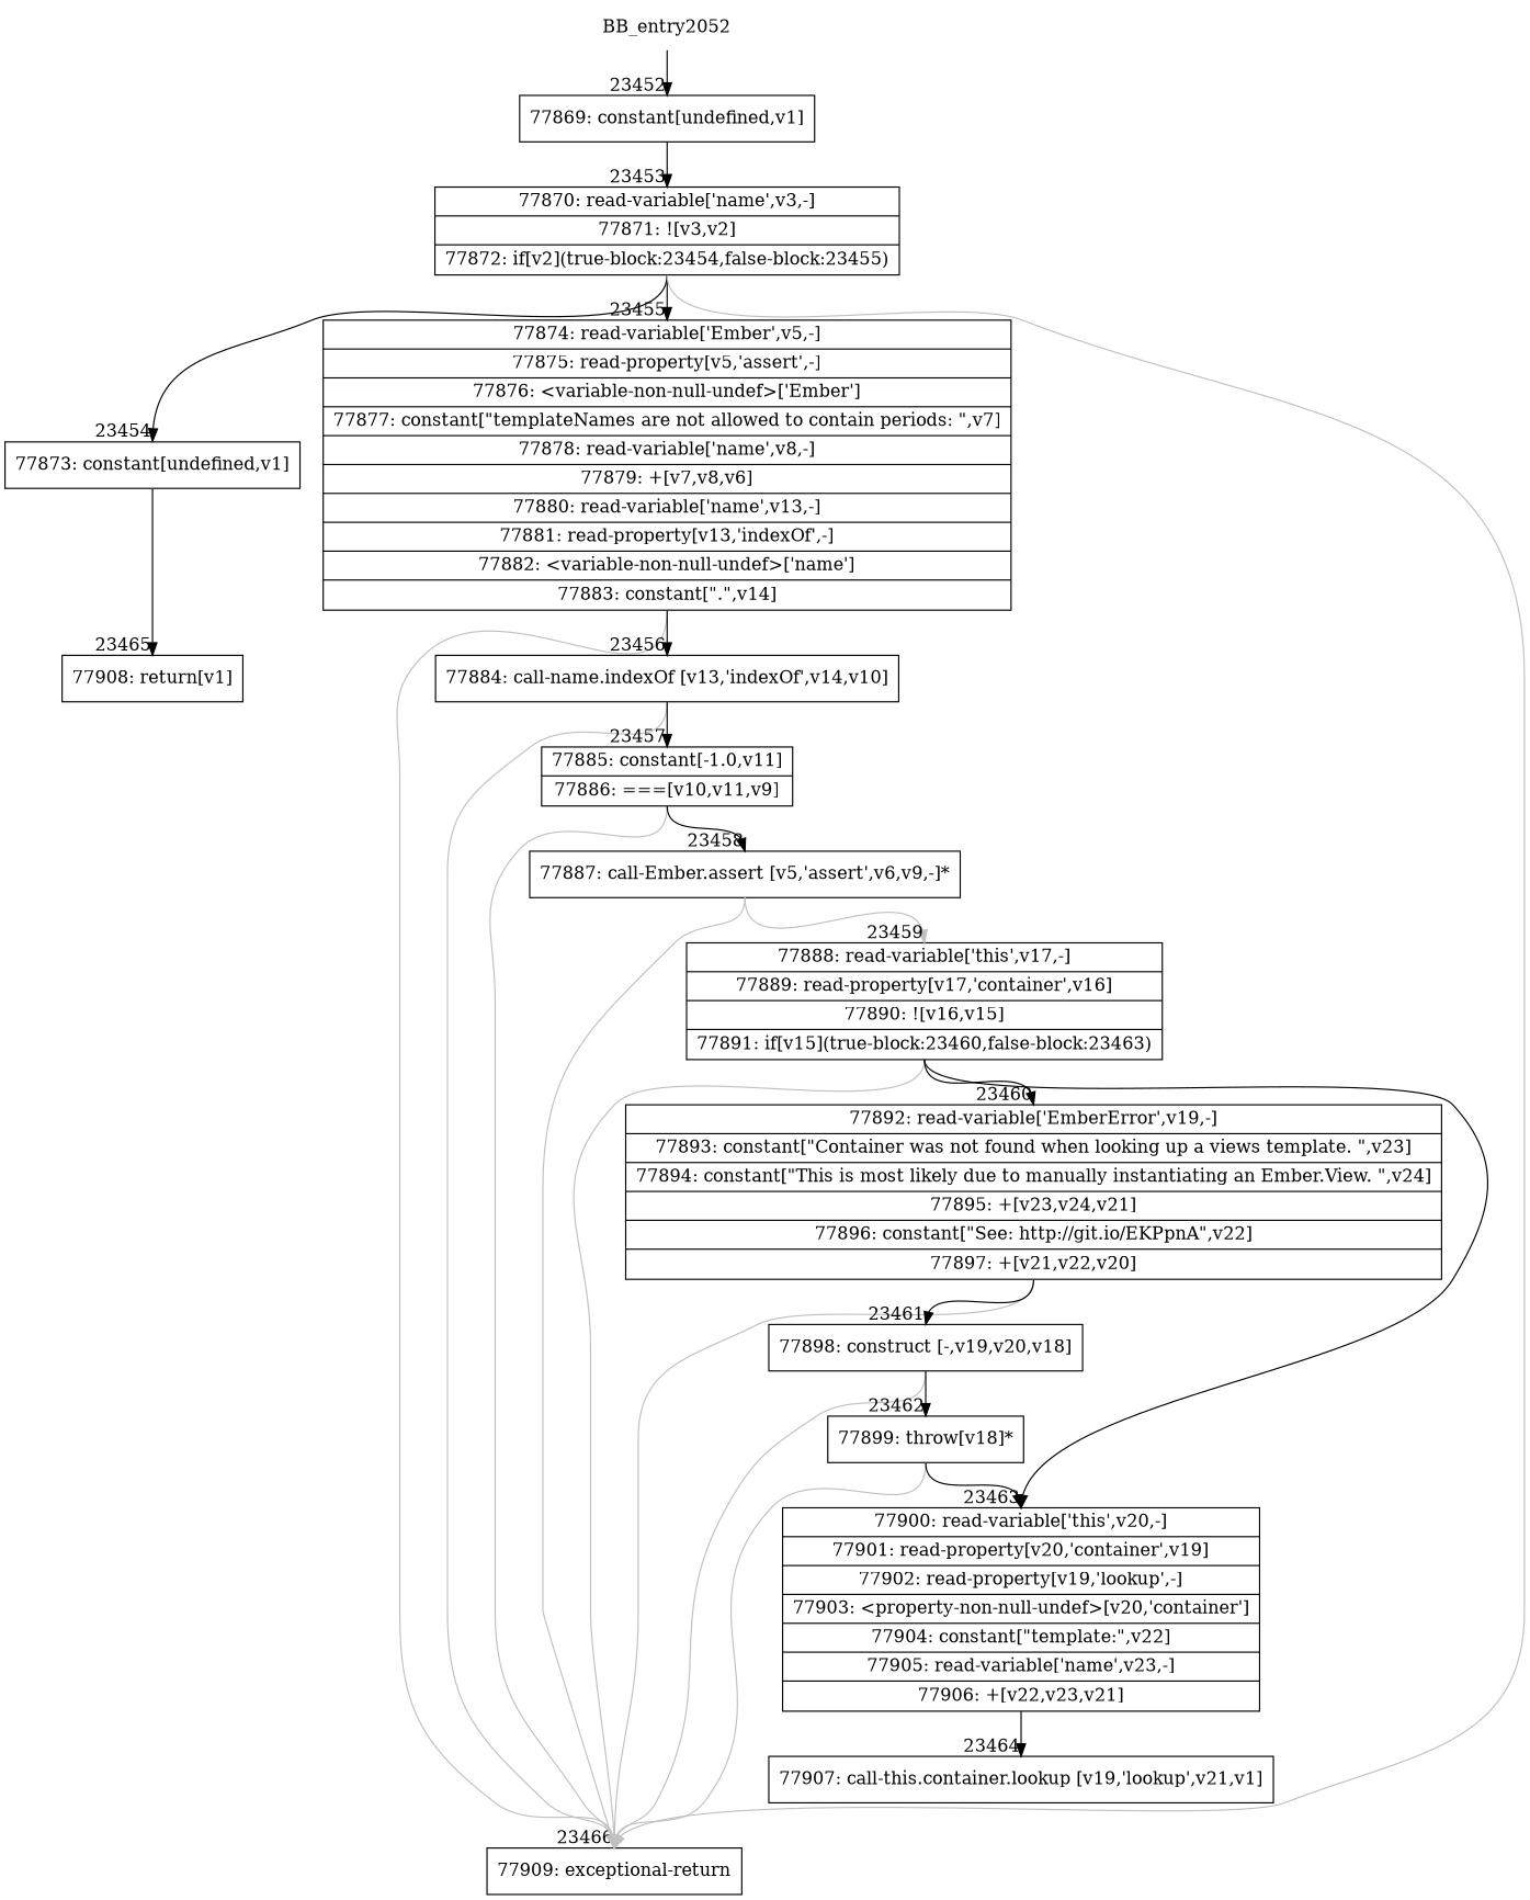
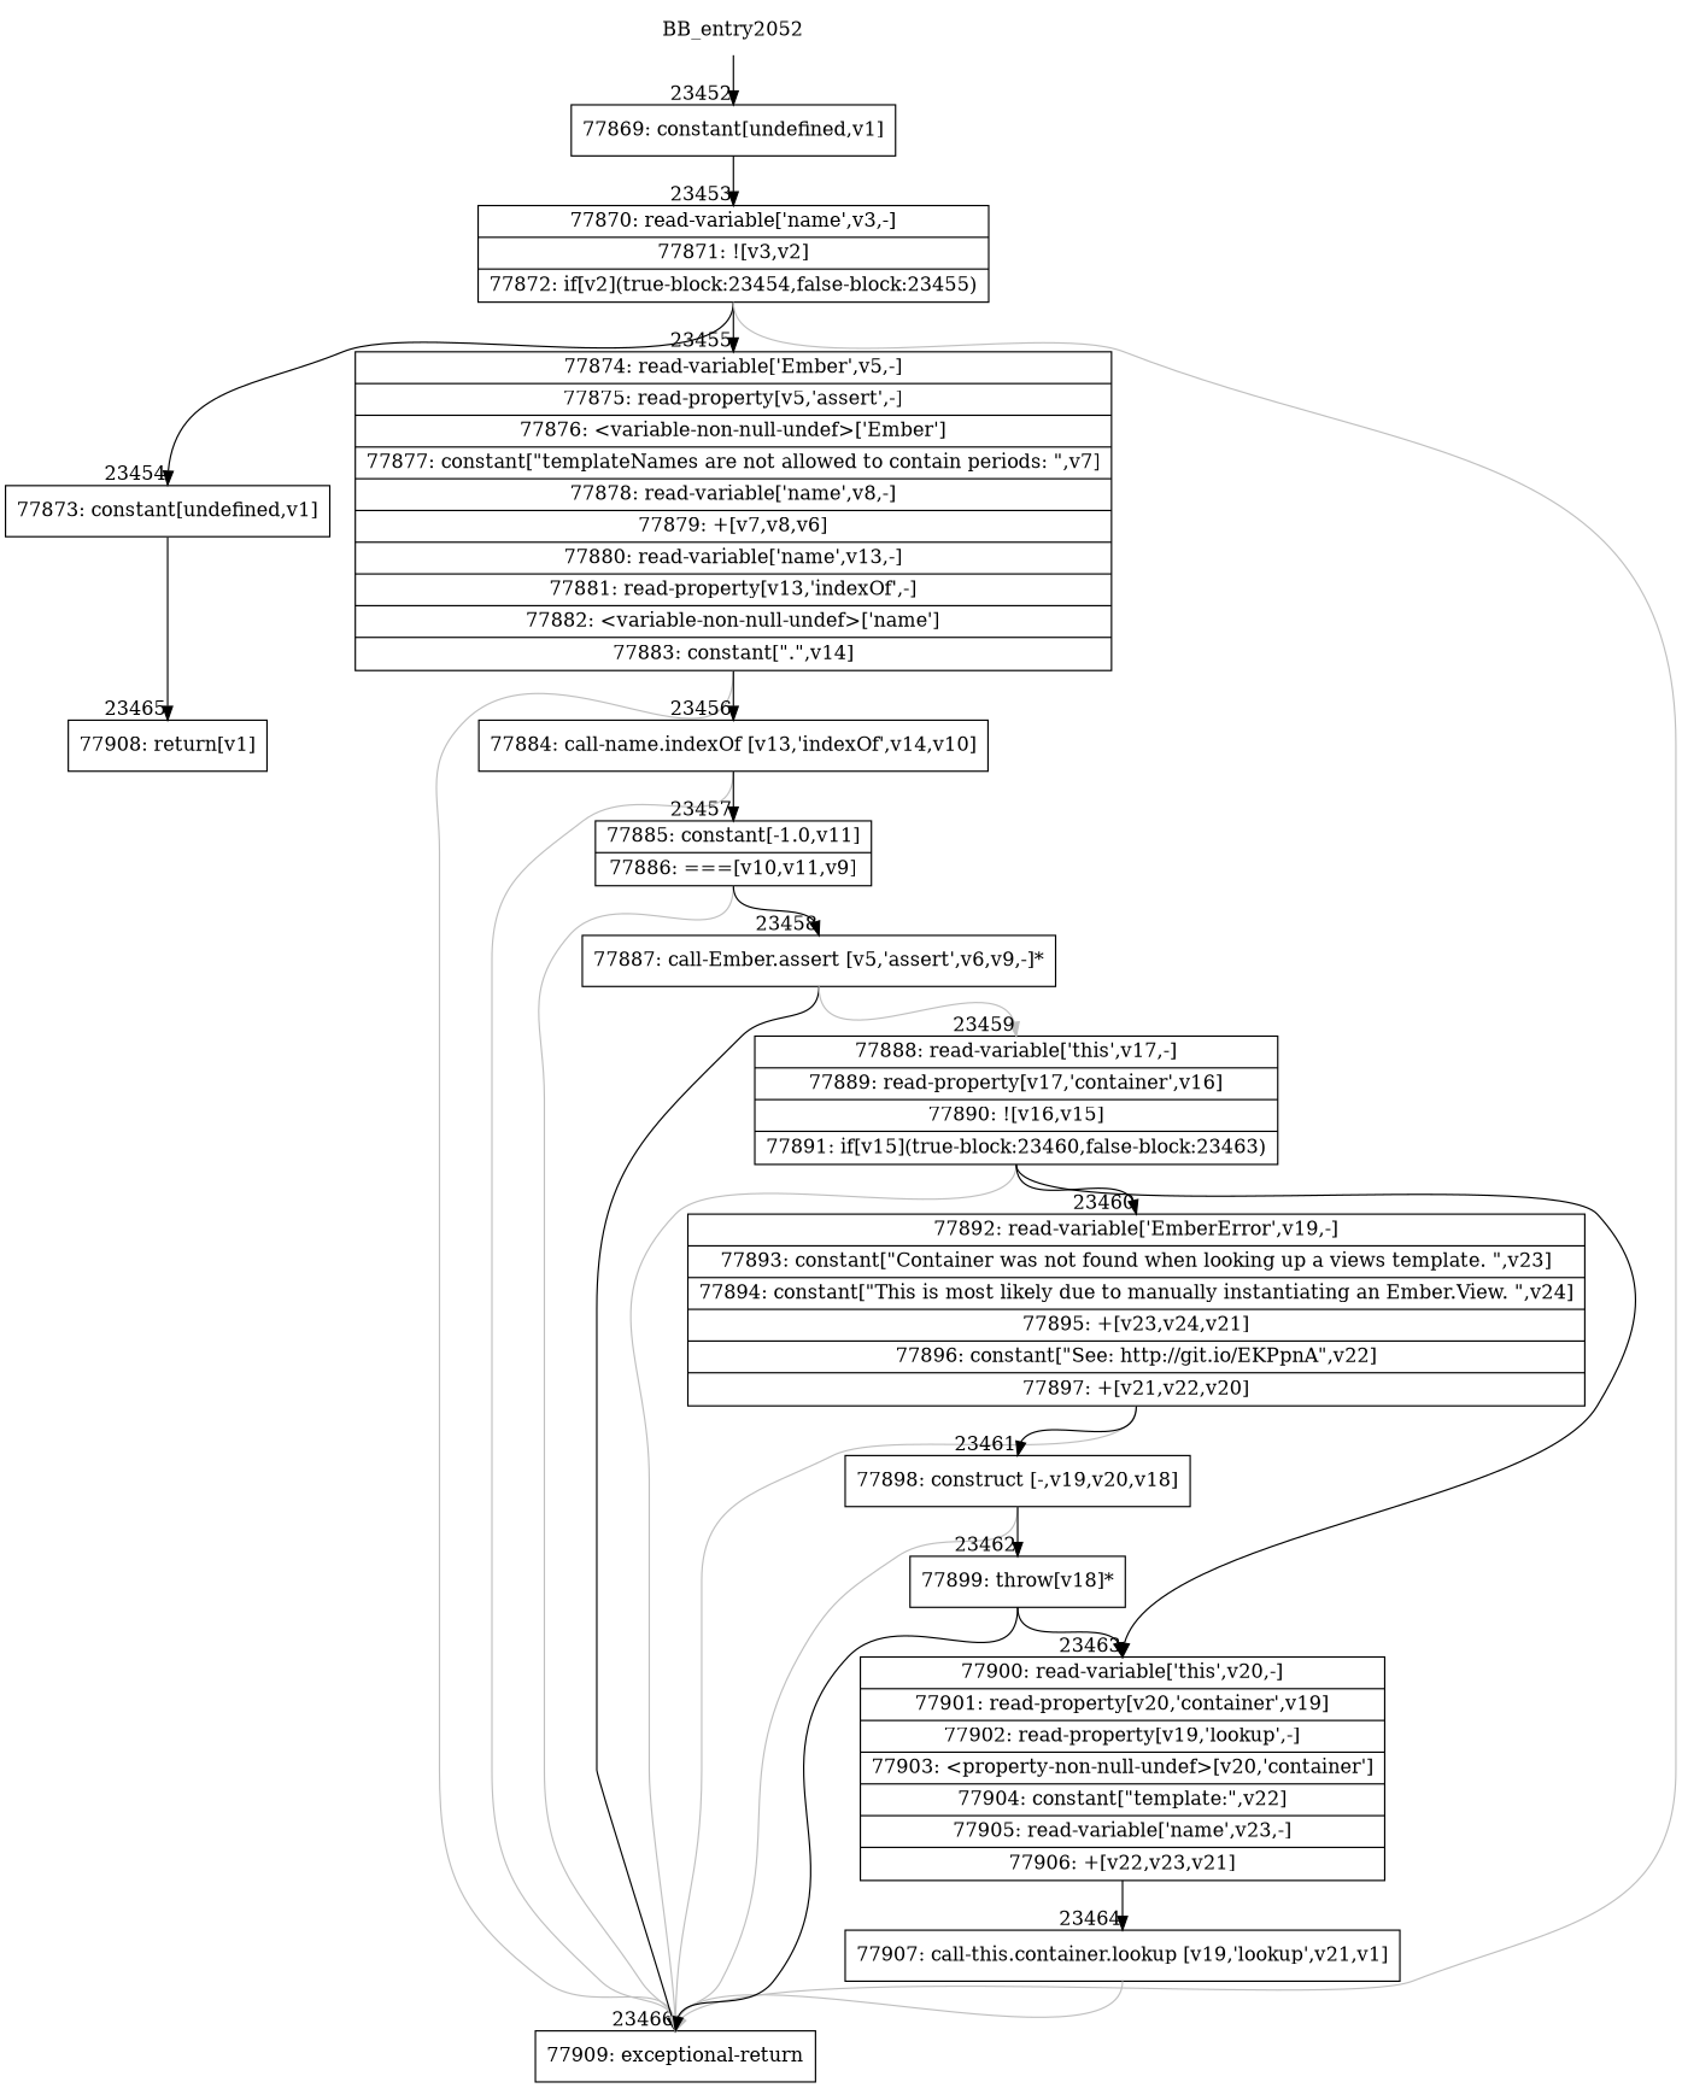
  digraph {
    rankdir=TD
    node [shape=record]
    edge [headport=n tailport=s]
    BB_entry2052 [shape=none]
    n2 [label="{77869: constant[undefined,v1]}"]
    n3 [label="{77870: read-variable['name',v3,-]|77871: ![v3,v2]|77872: if[v2](true-block:23454,false-block:23455)}"]
    n4 [label="{77873: constant[undefined,v1]}"]
    n5 [label="{77874: read-variable['Ember',v5,-]|77875: read-property[v5,'assert',-]|77876: \<variable-non-null-undef\>['Ember']|77877: constant[\"templateNames are not allowed to contain periods: \",v7]|77878: read-variable['name',v8,-]|77879: +[v7,v8,v6]|77880: read-variable['name',v13,-]|77881: read-property[v13,'indexOf',-]|77882: \<variable-non-null-undef\>['name']|77883: constant[\".\",v14]}"]
    n6 [label="{77909: exceptional-return}"]
    n7 [label="{77908: return[v1]}"]
    n8 [label="{77884: call-name.indexOf [v13,'indexOf',v14,v10]}"]
    n9 [label="{77885: constant[-1.0,v11]|77886: ===[v10,v11,v9]}"]
    n10 [label="{77887: call-Ember.assert [v5,'assert',v6,v9,-]*}"]
    n11 [label="{77888: read-variable['this',v17,-]|77889: read-property[v17,'container',v16]|77890: ![v16,v15]|77891: if[v15](true-block:23460,false-block:23463)}"]
    n12 [label="{77892: read-variable['EmberError',v19,-]|77893: constant[\"Container was not found when looking up a views template. \",v23]|77894: constant[\"This is most likely due to manually instantiating an Ember.View. \",v24]|77895: +[v23,v24,v21]|77896: constant[\"See: http://git.io/EKPpnA\",v22]|77897: +[v21,v22,v20]}"]
    n13 [label="{77900: read-variable['this',v20,-]|77901: read-property[v20,'container',v19]|77902: read-property[v19,'lookup',-]|77903: \<property-non-null-undef\>[v20,'container']|77904: constant[\"template:\",v22]|77905: read-variable['name',v23,-]|77906: +[v22,v23,v21]}"]
    n14 [label="{77898: construct [-,v19,v20,v18]}"]
    n15 [label="{77907: call-this.container.lookup [v19,'lookup',v21,v1]}"]
    n16 [label="{77899: throw[v18]*}"]
    BB_entry2052 -> n2 [headlabel="    23452"]
    n2 -> n3 [headlabel="      23453"]
    n3 -> n4 [headlabel="      23454"]
    n3 -> n5 [headlabel="      23455"]
    n3 -> n6 [color=gray headlabel="      23466"]
    n4 -> n7 [headlabel="      23465"]
    n5 -> n6 [color=gray]
    n5 -> n8 [headlabel="      23456"]
    n8 -> n6 [color=gray]
    n8 -> n9 [headlabel="      23457"]
    n9 -> n6 [color=gray]
    n9 -> n10 [headlabel="      23458"]
-   n10 -> n6 [color=gray]
+   n10 -> n6 [color=black]
    n10 -> n11 [color=gray headlabel="      23459"]
    n11 -> n6 [color=gray]
    n11 -> n12 [headlabel="      23460"]
    n11 -> n13 [headlabel="      23463"]
    n12 -> n6 [color=gray]
    n12 -> n14 [headlabel="      23461"]
    n13 -> n15 [headlabel="      23464"]
    n14 -> n6 [color=gray]
    n14 -> n16 [headlabel="      23462"]
-   n16 -> n6 [color=gray]
+   n15 -> n6 [color=gray]
+   n16 -> n6 [color=black]
    n16 -> n13
  }
